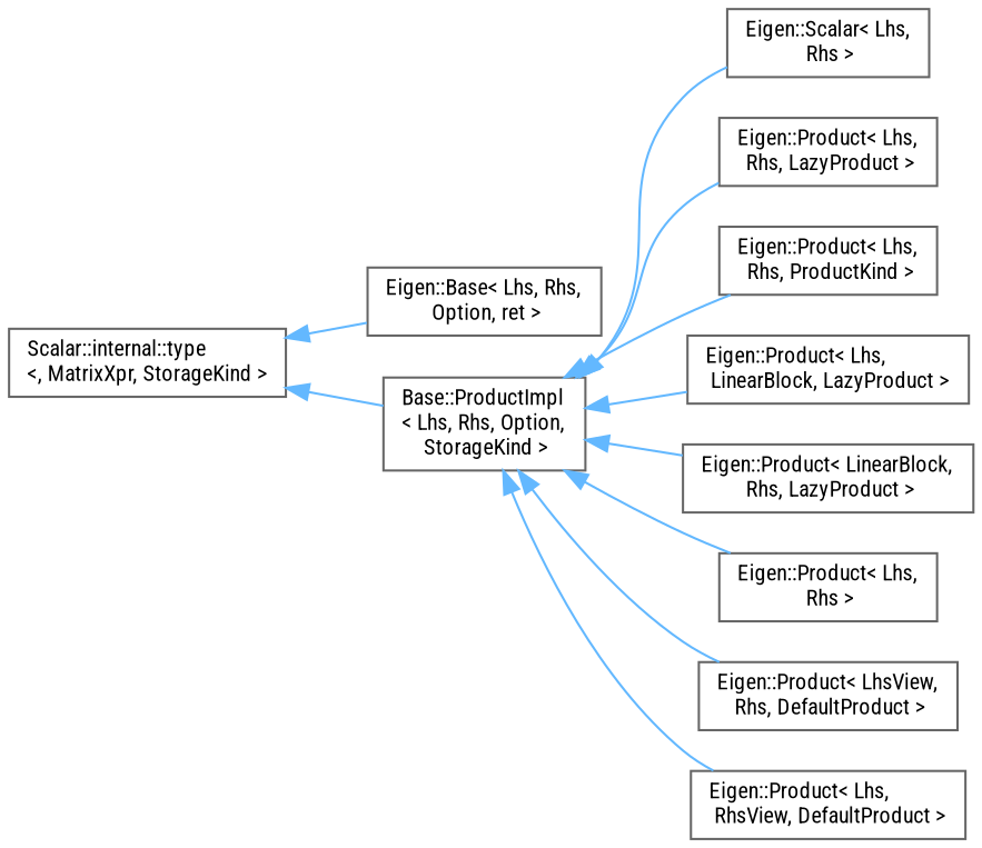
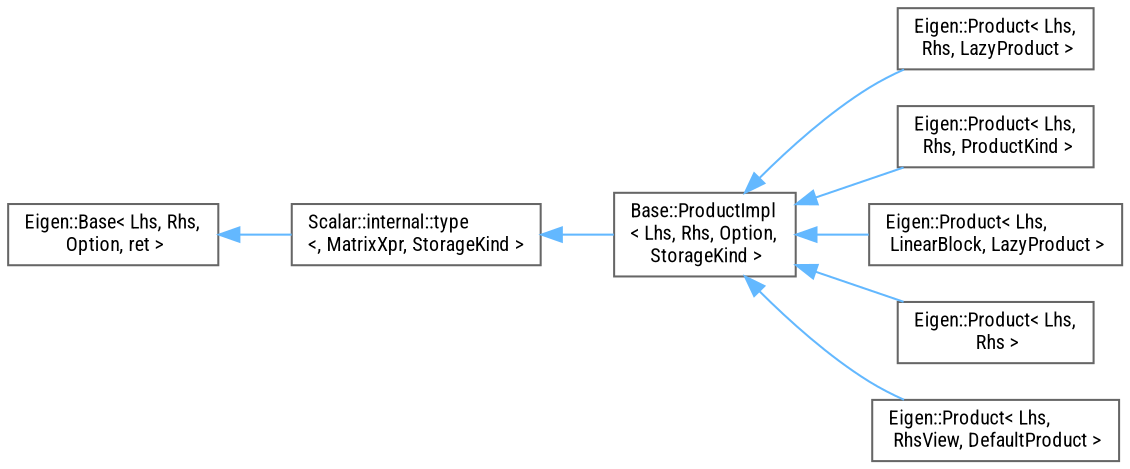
  digraph {
    fontname="Roboto Condensed"
    rankdir=LR
    node [color=grey40 fillcolor=white fontname="Roboto Condensed" fontsize=10 shape=box style=filled]
    edge [color=steelblue1 dir=back fontname="Roboto Condensed" fontsize=10 labelfontname=Helvetica labelfontsize=10 style=solid]
    n1 [height=0.2 label="Scalar::internal::type\l\<, MatrixXpr, StorageKind \>" width=0.4]
    n2 [height=0.2 label="Eigen::Base\< Lhs, Rhs,\l Option, ret \>" width=0.4]
    n3 [height=0.2 label="Base::ProductImpl\l\< Lhs, Rhs, Option,\l StorageKind \>" width=0.4]
-   n4 [height=0.2 label="Eigen::Scalar\< Lhs,\l Rhs \>" width=0.4]
    n5 [height=0.2 label="Eigen::Product\< Lhs,\l Rhs, LazyProduct \>" width=0.4]
    n6 [height=0.2 label="Eigen::Product\< Lhs,\l Rhs, ProductKind \>" width=0.4]
    n7 [height=0.2 label="Eigen::Product\< Lhs,\l LinearBlock, LazyProduct \>" width=0.4]
-   n8 [height=0.2 label="Eigen::Product\< LinearBlock,\l Rhs, LazyProduct \>" width=0.4]
    n9 [height=0.2 label="Eigen::Product\< Lhs,\l Rhs \>" width=0.4]
-   n10 [height=0.2 label="Eigen::Product\< LhsView,\l Rhs, DefaultProduct \>" width=0.4]
    n11 [height=0.2 label="Eigen::Product\< Lhs,\l RhsView, DefaultProduct \>" width=0.4]
-   n1 -> n2
+   n2 -> n1
    n1 -> n3
-   n3 -> n4
    n3 -> n5
    n3 -> n6
    n3 -> n7
-   n3 -> n8
    n3 -> n9
-   n3 -> n10
    n3 -> n11
  }
